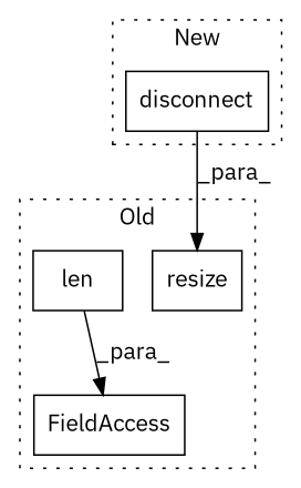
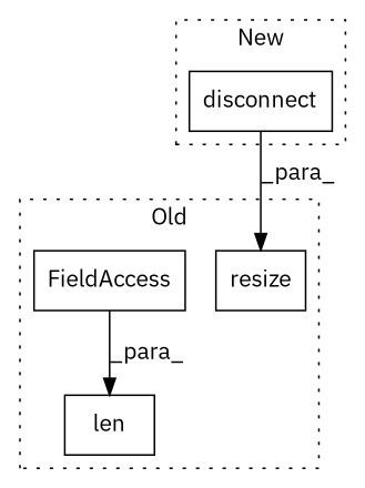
  digraph {
    fontname="IBM Plex Sans"
    node [a=32 fontname="IBM Plex Sans" shape=box]
    edge [fontname="IBM Plex Sans"]
    n1 [l="7,1" label=resize s="2811,2827"]
    n2 [l="4,1" label=len s="2818,2826"]
    n3 [a=22 l=4 label=FieldAccess s=2822]
    n4 [l=12 label=disconnect s=3155]
    subgraph cluster_1 {
      label=Old
      style=dotted
      n1
      n2
      n3
    }
    subgraph cluster_2 {
      label=New
      style=dotted
      n4
    }
-   n2 -> n3 [label=_para_]
+   n3 -> n2 [label=_para_]
    n4 -> n1 [label=_para_]
  }
